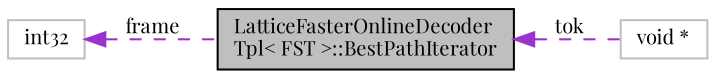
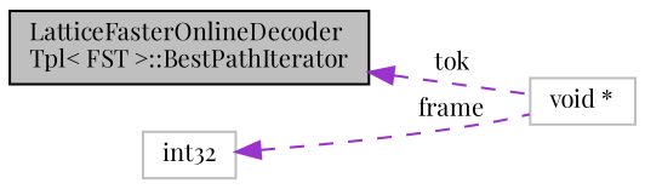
  digraph {
    fontname="Playfair Display"
    rankdir=LR
    node [color=grey75 fillcolor=white fontname="Playfair Display" fontsize=10 shape=record style=filled]
    edge [color=darkorchid3 dir=back fontname="Playfair Display" fontsize=10 labelfontname=Helvetica labelfontsize=10 style=dashed]
    n1 [color=black fillcolor=grey75 fontcolor=black height=0.2 label="LatticeFasterOnlineDecoder\lTpl\< FST \>::BestPathIterator" width=0.4]
    n2 [height=0.2 label="void *" width=0.4]
    n3 [height=0.2 label=int32 width=0.4]
    n1 -> n2 [label=" tok"]
-   n3 -> n1 [label=" frame"]
+   n3 -> n2 [label=" frame"]
  }
